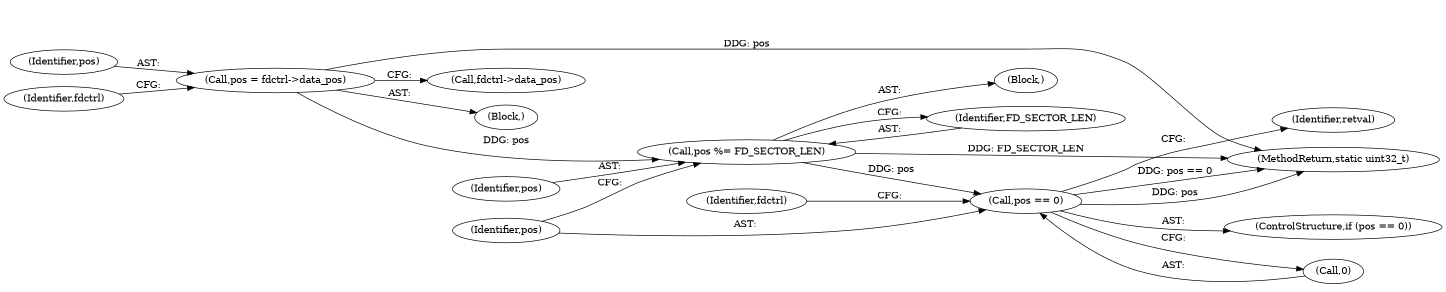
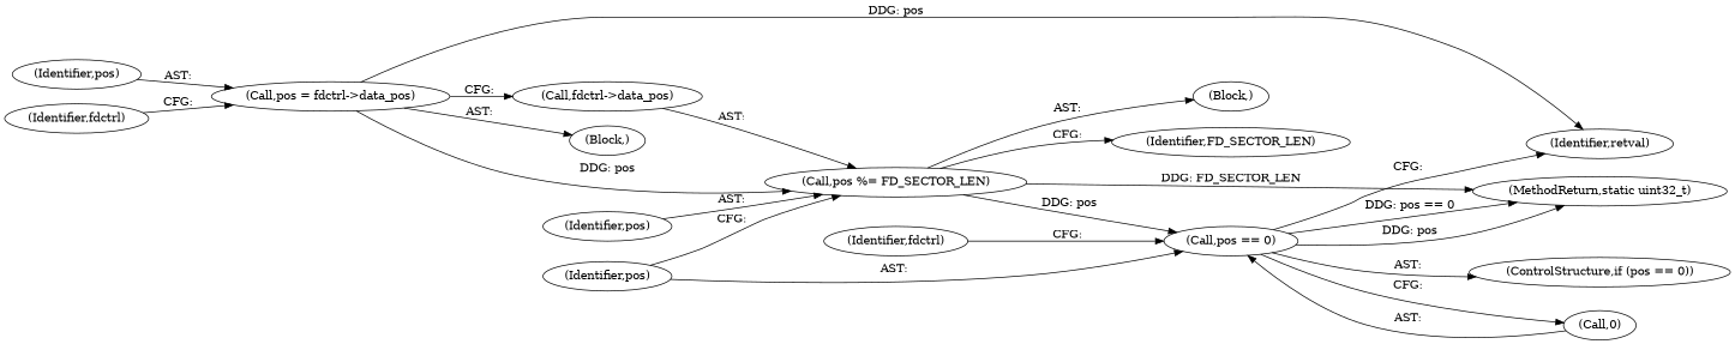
  digraph {
    rankdir=LR
    n1 [label="(Call,pos %= FD_SECTOR_LEN)"]
    n2 [label="(Call,pos == 0)"]
    n3 [label="(MethodReturn,static uint32_t)"]
    n4 [label="(Identifier,FD_SECTOR_LEN)"]
    n5 [label="(Block,)"]
    n6 [label="(Call,0)"]
    n7 [label="(ControlStructure,if (pos == 0))"]
    n8 [label="(Identifier,retval)"]
    n9 [label="(Call,pos = fdctrl->data_pos)"]
    n10 [label="(Block,)"]
    n11 [label="(Call,fdctrl->data_pos)"]
    n12 [label="(Identifier,pos)"]
    n13 [label="(Identifier,fdctrl)"]
    n14 [label="(Identifier,pos)"]
    n15 [label="(Identifier,pos)"]
    n16 [label="(Identifier,fdctrl)"]
    n1 -> n2 [label="DDG: pos"]
    n1 -> n3 [label="DDG: FD_SECTOR_LEN"]
    n1 -> n4 [label="CFG: "]
    n1 -> n5 [label="AST: "]
    n2 -> n3 [label="DDG: pos == 0"]
    n2 -> n3 [label="DDG: pos"]
    n2 -> n6 [label="CFG: "]
    n2 -> n7 [label="AST: "]
    n2 -> n8 [label="CFG: "]
-   n4 -> n1 [label="AST: "]
+   n11 -> n1 [label="AST: "]
    n6 -> n2 [label="AST: "]
    n9 -> n1 [label="DDG: pos"]
-   n9 -> n3 [label="DDG: pos"]
+   n9 -> n8 [label="DDG: pos"]
    n9 -> n10 [label="AST: "]
    n9 -> n11 [label="CFG: "]
    n12 -> n1 [label="CFG: "]
    n12 -> n2 [label="AST: "]
    n13 -> n2 [label="CFG: "]
    n14 -> n1 [label="AST: "]
    n15 -> n9 [label="AST: "]
    n16 -> n9 [label="CFG: "]
  }
